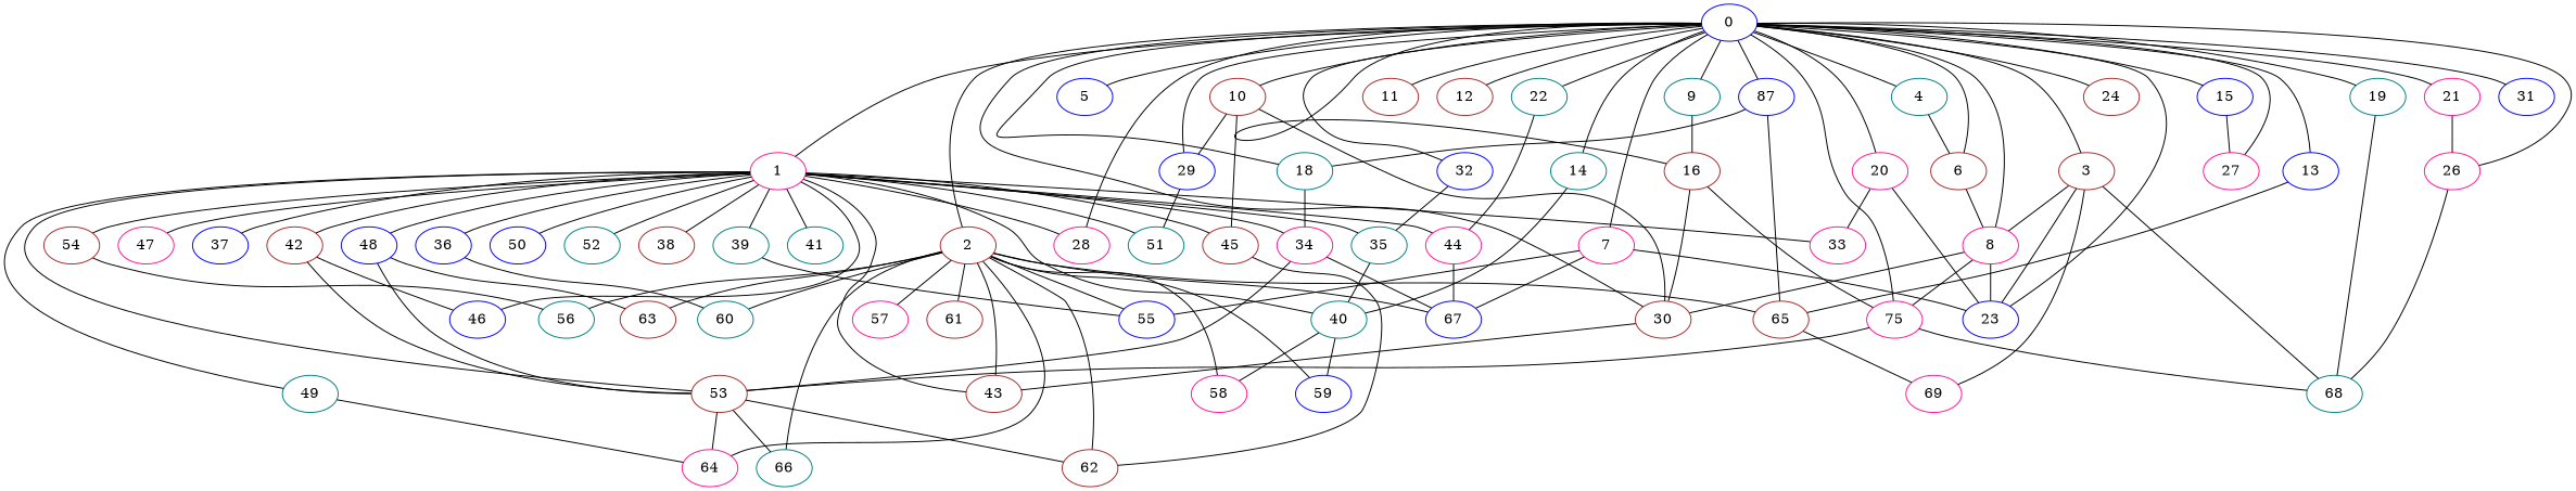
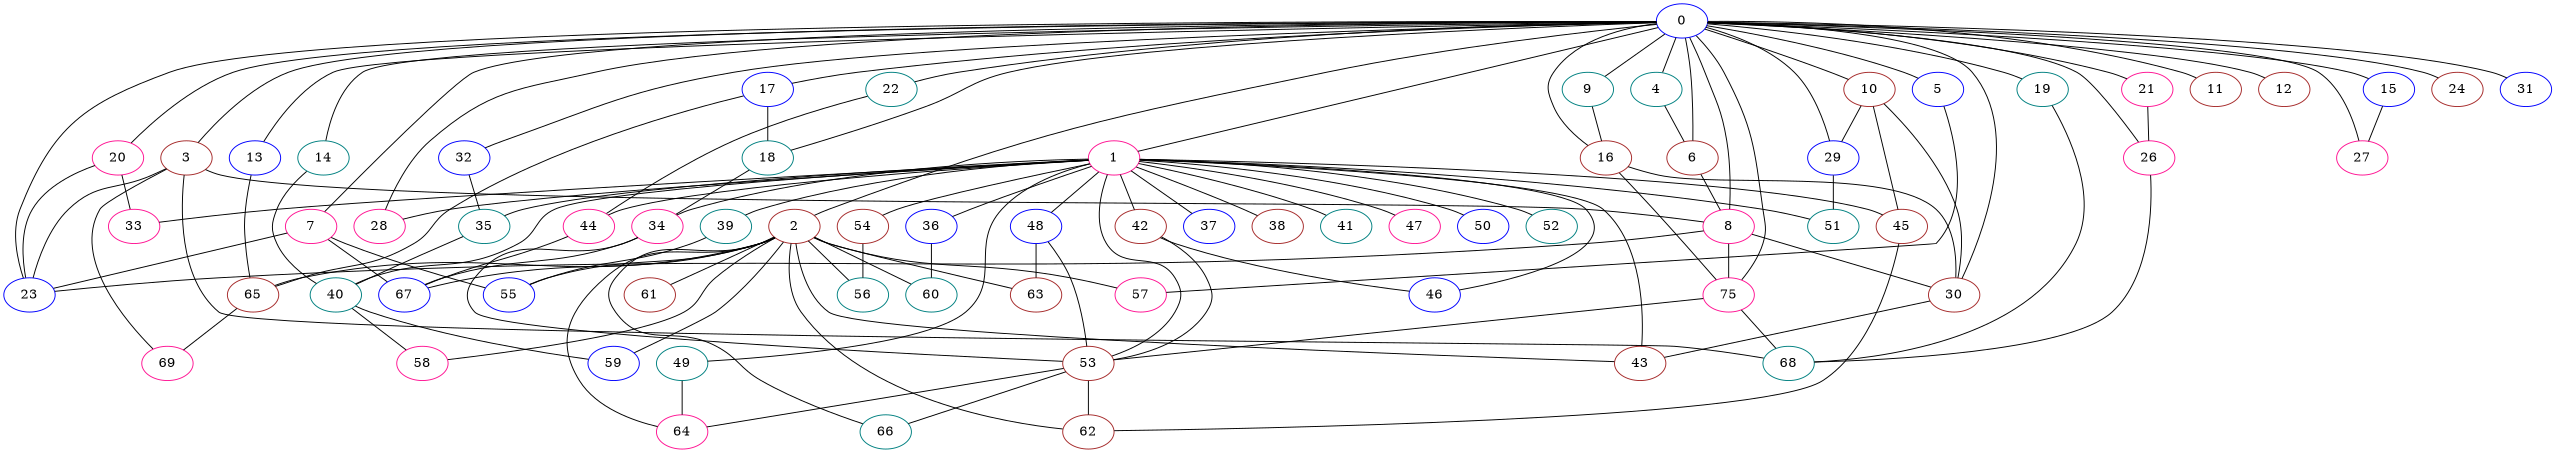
  graph {
    node [color=brown]
    0 [color=blue]
    1 [color=deeppink]
    2
    3
    4 [color=teal]
    5 [color=blue]
    6
    7 [color=deeppink]
    8 [color=deeppink]
    9 [color=teal]
    10
    11
    12
    13 [color=blue]
    14 [color=teal]
    15 [color=blue]
    16
-   17 [color=blue label=87]
+   17 [color=blue]
    18 [color=teal]
    19 [color=teal]
    20 [color=deeppink]
    21 [color=deeppink]
    22 [color=teal]
    23 [color=blue]
    24
    n26 [color=deeppink label=75]
    26 [color=deeppink]
    27 [color=deeppink]
    28 [color=deeppink]
    29 [color=blue]
    30
    31 [color=blue]
    32 [color=blue]
    33 [color=deeppink]
    34 [color=deeppink]
    35 [color=teal]
    36 [color=blue]
    37 [color=blue]
    38
    39 [color=teal]
    40 [color=teal]
    41 [color=teal]
    42
    43
    44 [color=deeppink]
    45
    46 [color=blue]
    47 [color=deeppink]
    48 [color=blue]
    49 [color=teal]
    50 [color=blue]
    51 [color=teal]
    52 [color=teal]
    53
    54
    64 [color=deeppink]
    66 [color=teal]
    67 [color=blue]
    65
    55 [color=blue]
    56 [color=teal]
    57 [color=deeppink]
    58 [color=deeppink]
    59 [color=blue]
    60 [color=teal]
    61
    62
    63
    68 [color=teal]
    69 [color=deeppink]
    0 -- 1
    0 -- 2
    0 -- 3
    0 -- 4
    0 -- 5
    0 -- 6
    0 -- 7
    0 -- 8
    0 -- 9
    0 -- 10
    0 -- 11
    0 -- 12
    0 -- 13
    0 -- 14
    0 -- 15
    0 -- 16
    0 -- 17
    0 -- 18
    0 -- 19
    0 -- 20
    0 -- 21
    0 -- 22
    0 -- 23
    0 -- 24
    0 -- n26
    0 -- 26
    0 -- 27
    0 -- 28
    0 -- 29
    0 -- 30
    0 -- 31
    0 -- 32
    1 -- 28
    1 -- 33
    1 -- 34
    1 -- 35
    1 -- 36
    1 -- 37
    1 -- 38
    1 -- 39
    1 -- 40
    1 -- 41
    1 -- 42
    1 -- 43
    1 -- 44
    1 -- 45
    1 -- 46
    1 -- 47
    1 -- 48
    1 -- 49
    1 -- 50
    1 -- 51
    1 -- 52
    1 -- 53
    1 -- 54
    2 -- 43
    2 -- 64
    2 -- 66
    2 -- 67
    2 -- 65
    2 -- 55
    2 -- 56
    2 -- 57
    2 -- 58
    2 -- 59
    2 -- 60
    2 -- 61
    2 -- 62
    2 -- 63
    3 -- 8
    3 -- 23
    3 -- 68
    3 -- 69
    4 -- 6
+   5 -- 57
    6 -- 8
    7 -- 23
    7 -- 67
    7 -- 55
    8 -- 23
    8 -- n26
    8 -- 30
    9 -- 16
    10 -- 29
    10 -- 30
    10 -- 45
    13 -- 65
    14 -- 40
    15 -- 27
    16 -- n26
    16 -- 30
    17 -- 18
    17 -- 65
    18 -- 34
    19 -- 68
    20 -- 23
    20 -- 33
    21 -- 26
    22 -- 44
    n26 -- 53
    n26 -- 68
    26 -- 68
    29 -- 51
    30 -- 43
    32 -- 35
    34 -- 53
    34 -- 67
    35 -- 40
    36 -- 60
    39 -- 55
    40 -- 58
    40 -- 59
    42 -- 46
    42 -- 53
    44 -- 67
    45 -- 62
    48 -- 53
    48 -- 63
    49 -- 64
    53 -- 64
    53 -- 66
    53 -- 62
    54 -- 56
    65 -- 69
  }
